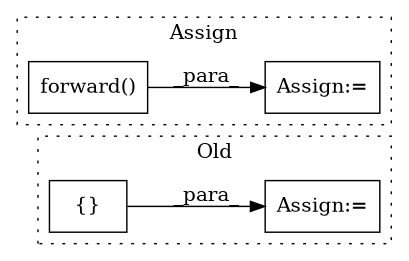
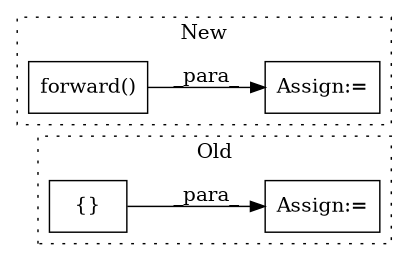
  digraph {
    rankdir=LR
    node [a=68 shape=box]
    n1 [a=95 l="1,1" label="{}" s="3885,3909"]
    n2 [l=3 label="Assign:=" s=3882]
    n3 [a=75 l="13,1" label="forward()" s="5678,5696"]
    n4 [l=7 label="Assign:=" s=5671]
    subgraph cluster_1 {
      label=Old
      style=dotted
      n1
      n2
    }
    subgraph cluster_2 {
-     label=Assign
+     label=New
      style=dotted
      n3
      n4
    }
    n1 -> n2 [label=_para_]
    n3 -> n4 [label=_para_]
  }
